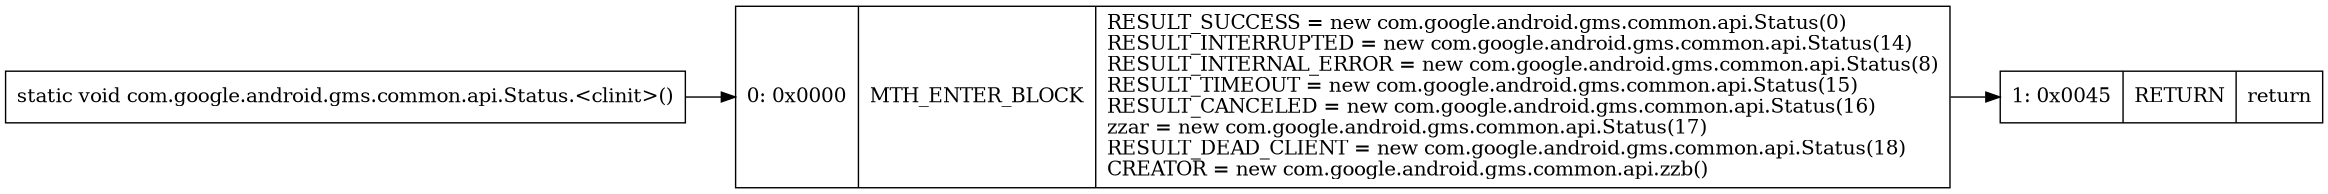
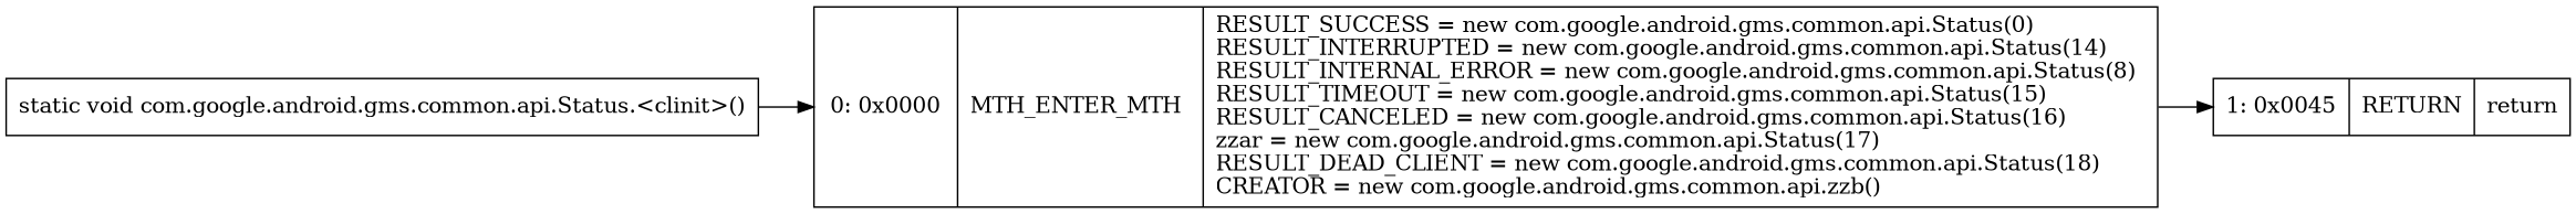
  digraph {
    rankdir=LR
    node [shape=record]
-   n1 [label="{0\:\ 0x0000|MTH_ENTER_BLOCK\l|RESULT_SUCCESS = new com.google.android.gms.common.api.Status(0)\lRESULT_INTERRUPTED = new com.google.android.gms.common.api.Status(14)\lRESULT_INTERNAL_ERROR = new com.google.android.gms.common.api.Status(8)\lRESULT_TIMEOUT = new com.google.android.gms.common.api.Status(15)\lRESULT_CANCELED = new com.google.android.gms.common.api.Status(16)\lzzar = new com.google.android.gms.common.api.Status(17)\lRESULT_DEAD_CLIENT = new com.google.android.gms.common.api.Status(18)\lCREATOR = new com.google.android.gms.common.api.zzb()\l}"]
+   n1 [label="{0\:\ 0x0000|MTH_ENTER_MTH\l|RESULT_SUCCESS = new com.google.android.gms.common.api.Status(0)\lRESULT_INTERRUPTED = new com.google.android.gms.common.api.Status(14)\lRESULT_INTERNAL_ERROR = new com.google.android.gms.common.api.Status(8)\lRESULT_TIMEOUT = new com.google.android.gms.common.api.Status(15)\lRESULT_CANCELED = new com.google.android.gms.common.api.Status(16)\lzzar = new com.google.android.gms.common.api.Status(17)\lRESULT_DEAD_CLIENT = new com.google.android.gms.common.api.Status(18)\lCREATOR = new com.google.android.gms.common.api.zzb()\l}"]
    n2 [label="{1\:\ 0x0045|RETURN\l|return\l}"]
    n3 [label="{static void com.google.android.gms.common.api.Status.\<clinit\>() }"]
    n1 -> n2
    n3 -> n1
  }
